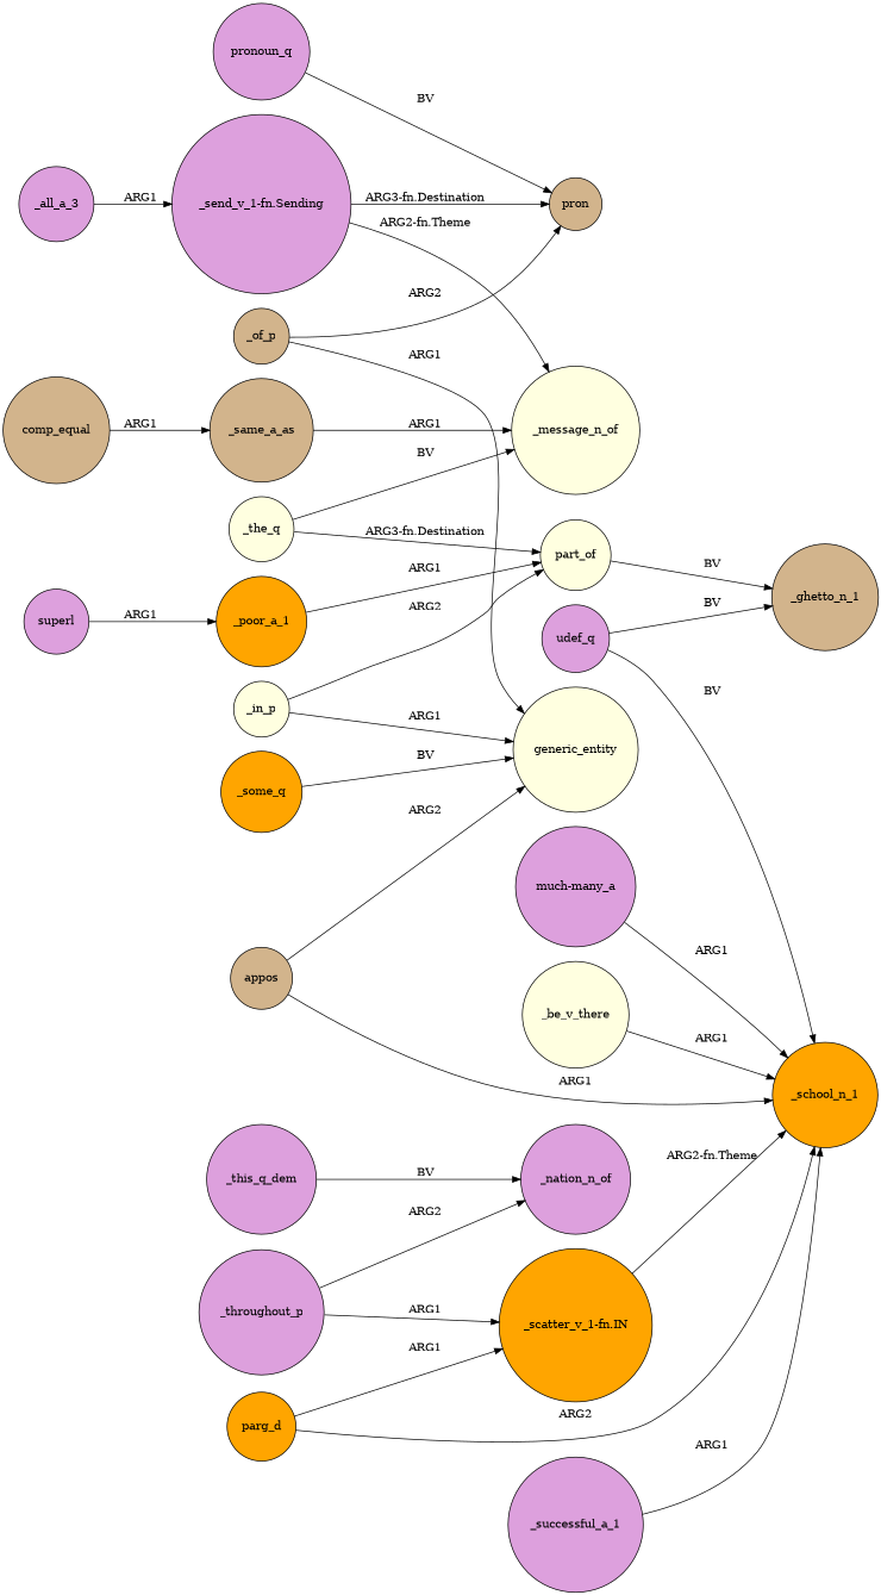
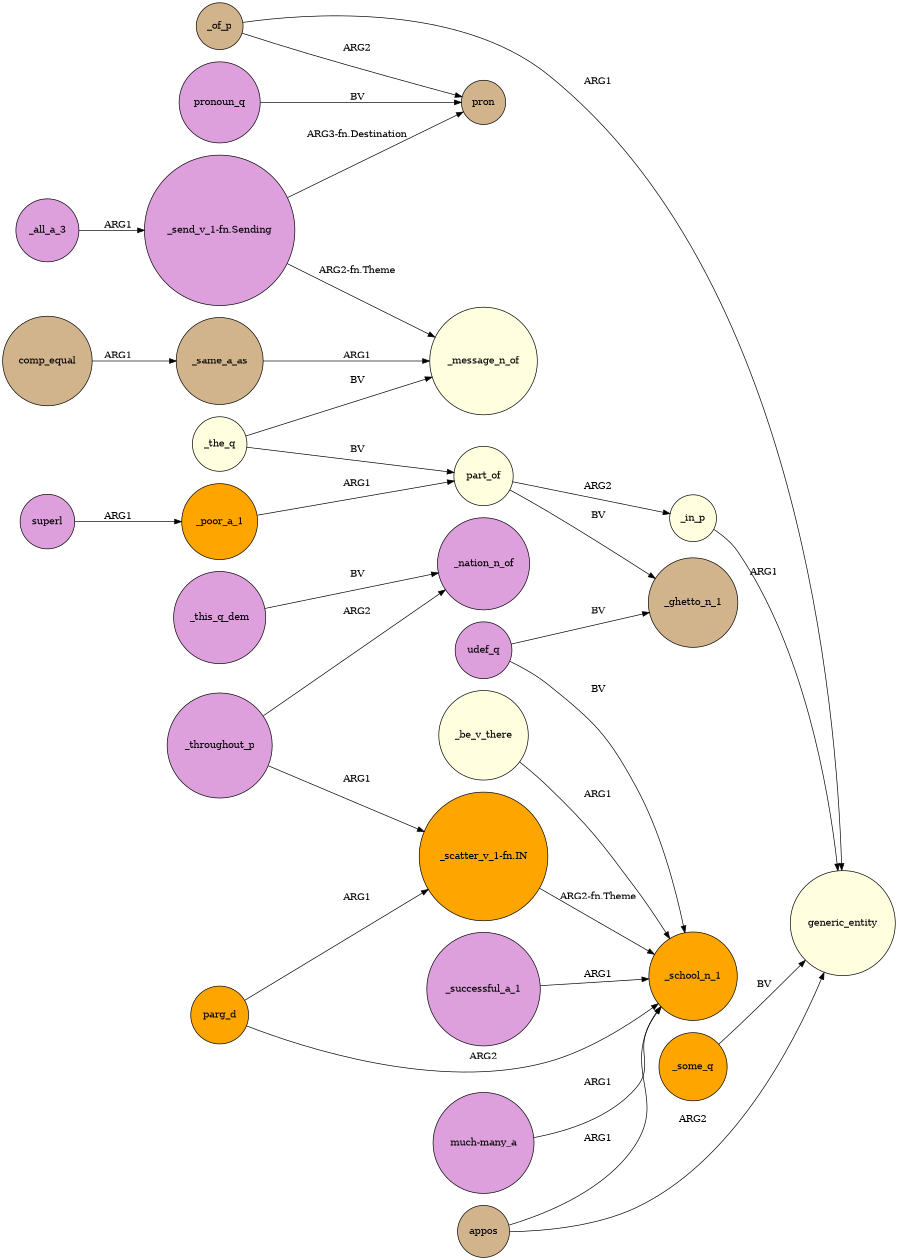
  digraph {
    rankdir=LR
    node [fillcolor=plum shape=circle style=filled]
    pron [fillcolor=tan]
    "_send_v_1-fn.Sending"
    _message_n_of [fillcolor=lightyellow]
    "_scatter_v_1-fn.IN" [fillcolor=orange]
    _throughout_p
    _nation_n_of
    _school_n_1 [fillcolor=orange]
    appos [fillcolor=tan]
    generic_entity [fillcolor=lightyellow]
    part_of [fillcolor=lightyellow]
    _ghetto_n_1 [fillcolor=tan]
    parg_d [fillcolor=orange]
    _poor_a_1 [fillcolor=orange]
    superl
    _successful_a_1
    "much-many_a"
    _this_q_dem
    udef_q
    pronoun_q
    comp_equal [fillcolor=tan]
    _same_a_as [fillcolor=tan]
    n22 [label=_all_a_3]
    _of_p [fillcolor=tan]
    _the_q [fillcolor=lightyellow]
    _some_q [fillcolor=orange]
    _be_v_there [fillcolor=lightyellow]
    _in_p [fillcolor=lightyellow]
    "_send_v_1-fn.Sending" -> pron [label="ARG3-fn.Destination"]
    "_send_v_1-fn.Sending" -> _message_n_of [label="ARG2-fn.Theme"]
    "_scatter_v_1-fn.IN" -> _school_n_1 [label="ARG2-fn.Theme"]
    _throughout_p -> "_scatter_v_1-fn.IN" [label=ARG1]
    _throughout_p -> _nation_n_of [label=ARG2]
    appos -> _school_n_1 [label=ARG1]
    appos -> generic_entity [label=ARG2]
    part_of -> _ghetto_n_1 [label=BV]
    parg_d -> "_scatter_v_1-fn.IN" [label=ARG1]
    parg_d -> _school_n_1 [label=ARG2]
    _poor_a_1 -> part_of [label=ARG1]
    superl -> _poor_a_1 [label=ARG1]
    _successful_a_1 -> _school_n_1 [label=ARG1]
    "much-many_a" -> _school_n_1 [label=ARG1]
    _this_q_dem -> _nation_n_of [label=BV]
    udef_q -> _school_n_1 [label=BV]
    udef_q -> _ghetto_n_1 [label=BV]
    pronoun_q -> pron [label=BV]
    comp_equal -> _same_a_as [label=ARG1]
    _same_a_as -> _message_n_of [label=ARG1]
    n22 -> "_send_v_1-fn.Sending" [label=ARG1]
    _of_p -> pron [label=ARG2]
    _of_p -> generic_entity [label=ARG1]
    _the_q -> _message_n_of [label=BV]
-   _the_q -> part_of [label="ARG3-fn.Destination"]
+   _the_q -> part_of [label=BV]
    _some_q -> generic_entity [label=BV]
    _be_v_there -> _school_n_1 [label=ARG1]
    _in_p -> generic_entity [label=ARG1]
-   _in_p -> part_of [label=ARG2]
+   part_of -> _in_p [label=ARG2]
  }
